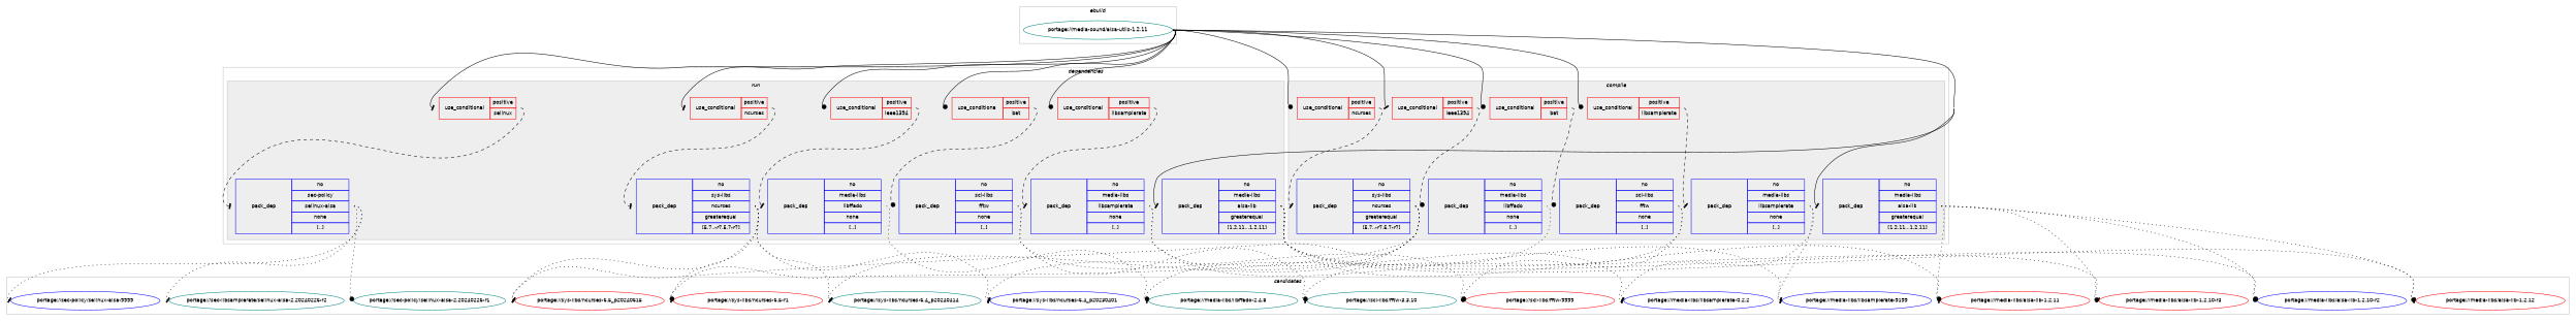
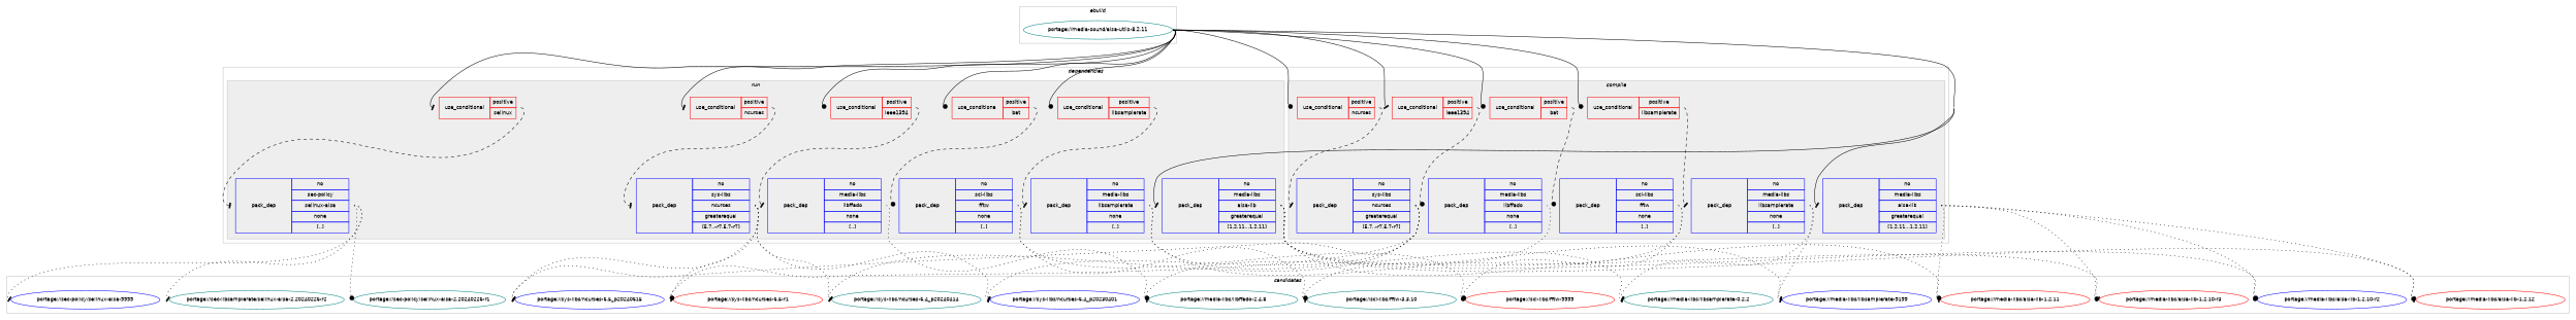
  digraph {
    compound=true
    concentrate=true
    fontname=Helvetica
    fontsize=10
    newrank=true
    rankdir=TB
    ranksep=1.5
    node [color=blue fontname=Helvetica fontsize=10 shape=none]
    edge [arrowhead=tee headport=w style=dotted tailport=e weight=100]
-   n1 [color=teal label="portage://media-sound/alsa-utils-1.2.11" width=4 shape=""]
+   n1 [color=teal label="portage://media-sound/alsa-utils-8.2.11" width=4 shape=""]
    n2 [label=<<TABLE BORDER="0" CELLBORDER="1" CELLSPACING="0" CELLPADDING="4" WIDTH="220"><TR><TD ROWSPAN="6" CELLPADDING="30">pack_dep</TD></TR><TR><TD WIDTH="110">no</TD></TR><TR><TD>sci-libs</TD></TR><TR><TD>fftw</TD></TR><TR><TD>none</TD></TR><TR><TD>[,,]</TD></TR></TABLE>>]
    n3 [color=red label=<<TABLE BORDER="0" CELLBORDER="1" CELLSPACING="0" CELLPADDING="4"><TR><TD ROWSPAN="3" CELLPADDING="10">use_conditional</TD></TR><TR><TD>positive</TD></TR><TR><TD>bat</TD></TR></TABLE>>]
    n4 [label=<<TABLE BORDER="0" CELLBORDER="1" CELLSPACING="0" CELLPADDING="4" WIDTH="220"><TR><TD ROWSPAN="6" CELLPADDING="30">pack_dep</TD></TR><TR><TD WIDTH="110">no</TD></TR><TR><TD>media-libs</TD></TR><TR><TD>libffado</TD></TR><TR><TD>none</TD></TR><TR><TD>[,,]</TD></TR></TABLE>>]
    n5 [color=red label=<<TABLE BORDER="0" CELLBORDER="1" CELLSPACING="0" CELLPADDING="4"><TR><TD ROWSPAN="3" CELLPADDING="10">use_conditional</TD></TR><TR><TD>positive</TD></TR><TR><TD>ieee1394</TD></TR></TABLE>>]
    n6 [label=<<TABLE BORDER="0" CELLBORDER="1" CELLSPACING="0" CELLPADDING="4" WIDTH="220"><TR><TD ROWSPAN="6" CELLPADDING="30">pack_dep</TD></TR><TR><TD WIDTH="110">no</TD></TR><TR><TD>media-libs</TD></TR><TR><TD>libsamplerate</TD></TR><TR><TD>none</TD></TR><TR><TD>[,,]</TD></TR></TABLE>>]
    n7 [color=red label=<<TABLE BORDER="0" CELLBORDER="1" CELLSPACING="0" CELLPADDING="4"><TR><TD ROWSPAN="3" CELLPADDING="10">use_conditional</TD></TR><TR><TD>positive</TD></TR><TR><TD>libsamplerate</TD></TR></TABLE>>]
    n8 [label=<<TABLE BORDER="0" CELLBORDER="1" CELLSPACING="0" CELLPADDING="4" WIDTH="220"><TR><TD ROWSPAN="6" CELLPADDING="30">pack_dep</TD></TR><TR><TD WIDTH="110">no</TD></TR><TR><TD>sys-libs</TD></TR><TR><TD>ncurses</TD></TR><TR><TD>greaterequal</TD></TR><TR><TD>[5.7,,-r7,5.7-r7]</TD></TR></TABLE>>]
    n9 [color=red label=<<TABLE BORDER="0" CELLBORDER="1" CELLSPACING="0" CELLPADDING="4"><TR><TD ROWSPAN="3" CELLPADDING="10">use_conditional</TD></TR><TR><TD>positive</TD></TR><TR><TD>ncurses</TD></TR></TABLE>>]
    n10 [label=<<TABLE BORDER="0" CELLBORDER="1" CELLSPACING="0" CELLPADDING="4" WIDTH="220"><TR><TD ROWSPAN="6" CELLPADDING="30">pack_dep</TD></TR><TR><TD WIDTH="110">no</TD></TR><TR><TD>media-libs</TD></TR><TR><TD>alsa-lib</TD></TR><TR><TD>greaterequal</TD></TR><TR><TD>[1.2.11,,,1.2.11]</TD></TR></TABLE>>]
    n11 [label=<<TABLE BORDER="0" CELLBORDER="1" CELLSPACING="0" CELLPADDING="4" WIDTH="220"><TR><TD ROWSPAN="6" CELLPADDING="30">pack_dep</TD></TR><TR><TD WIDTH="110">no</TD></TR><TR><TD>sci-libs</TD></TR><TR><TD>fftw</TD></TR><TR><TD>none</TD></TR><TR><TD>[,,]</TD></TR></TABLE>>]
    n12 [color=red label=<<TABLE BORDER="0" CELLBORDER="1" CELLSPACING="0" CELLPADDING="4"><TR><TD ROWSPAN="3" CELLPADDING="10">use_conditional</TD></TR><TR><TD>positive</TD></TR><TR><TD>bat</TD></TR></TABLE>>]
    n13 [label=<<TABLE BORDER="0" CELLBORDER="1" CELLSPACING="0" CELLPADDING="4" WIDTH="220"><TR><TD ROWSPAN="6" CELLPADDING="30">pack_dep</TD></TR><TR><TD WIDTH="110">no</TD></TR><TR><TD>media-libs</TD></TR><TR><TD>libffado</TD></TR><TR><TD>none</TD></TR><TR><TD>[,,]</TD></TR></TABLE>>]
    n14 [color=red label=<<TABLE BORDER="0" CELLBORDER="1" CELLSPACING="0" CELLPADDING="4"><TR><TD ROWSPAN="3" CELLPADDING="10">use_conditional</TD></TR><TR><TD>positive</TD></TR><TR><TD>ieee1394</TD></TR></TABLE>>]
    n15 [label=<<TABLE BORDER="0" CELLBORDER="1" CELLSPACING="0" CELLPADDING="4" WIDTH="220"><TR><TD ROWSPAN="6" CELLPADDING="30">pack_dep</TD></TR><TR><TD WIDTH="110">no</TD></TR><TR><TD>media-libs</TD></TR><TR><TD>libsamplerate</TD></TR><TR><TD>none</TD></TR><TR><TD>[,,]</TD></TR></TABLE>>]
    n16 [color=red label=<<TABLE BORDER="0" CELLBORDER="1" CELLSPACING="0" CELLPADDING="4"><TR><TD ROWSPAN="3" CELLPADDING="10">use_conditional</TD></TR><TR><TD>positive</TD></TR><TR><TD>libsamplerate</TD></TR></TABLE>>]
    n17 [label=<<TABLE BORDER="0" CELLBORDER="1" CELLSPACING="0" CELLPADDING="4" WIDTH="220"><TR><TD ROWSPAN="6" CELLPADDING="30">pack_dep</TD></TR><TR><TD WIDTH="110">no</TD></TR><TR><TD>sys-libs</TD></TR><TR><TD>ncurses</TD></TR><TR><TD>greaterequal</TD></TR><TR><TD>[5.7,,-r7,5.7-r7]</TD></TR></TABLE>>]
    n18 [color=red label=<<TABLE BORDER="0" CELLBORDER="1" CELLSPACING="0" CELLPADDING="4"><TR><TD ROWSPAN="3" CELLPADDING="10">use_conditional</TD></TR><TR><TD>positive</TD></TR><TR><TD>ncurses</TD></TR></TABLE>>]
    n19 [label=<<TABLE BORDER="0" CELLBORDER="1" CELLSPACING="0" CELLPADDING="4" WIDTH="220"><TR><TD ROWSPAN="6" CELLPADDING="30">pack_dep</TD></TR><TR><TD WIDTH="110">no</TD></TR><TR><TD>sec-policy</TD></TR><TR><TD>selinux-alsa</TD></TR><TR><TD>none</TD></TR><TR><TD>[,,]</TD></TR></TABLE>>]
    n20 [color=red label=<<TABLE BORDER="0" CELLBORDER="1" CELLSPACING="0" CELLPADDING="4"><TR><TD ROWSPAN="3" CELLPADDING="10">use_conditional</TD></TR><TR><TD>positive</TD></TR><TR><TD>selinux</TD></TR></TABLE>>]
    n21 [label=<<TABLE BORDER="0" CELLBORDER="1" CELLSPACING="0" CELLPADDING="4" WIDTH="220"><TR><TD ROWSPAN="6" CELLPADDING="30">pack_dep</TD></TR><TR><TD WIDTH="110">no</TD></TR><TR><TD>media-libs</TD></TR><TR><TD>alsa-lib</TD></TR><TR><TD>greaterequal</TD></TR><TR><TD>[1.2.11,,,1.2.11]</TD></TR></TABLE>>]
    n22 [color=teal label="portage://media-libs/libffado-2.4.8" width=4 shape=""]
    n23 [color=teal label="portage://sci-libs/fftw-3.3.10" width=4 shape=""]
    n24 [color=red label="portage://sci-libs/fftw-9999" width=4 shape=""]
-   n25 [label="portage://media-libs/libsamplerate-0.2.2" width=4 shape=""]
+   n25 [color=teal label="portage://media-libs/libsamplerate-0.2.2" width=4 shape=""]
    n26 [label="portage://media-libs/libsamplerate-9199" width=4 shape=""]
    n27 [label="portage://sys-libs/ncurses-6.4_p20230401" width=4 shape=""]
    n28 [color=teal label="portage://sys-libs/ncurses-6.4_p20240414" width=4 shape=""]
    n29 [color=red label="portage://sys-libs/ncurses-6.5-r1" width=4 shape=""]
-   n30 [color=red label="portage://sys-libs/ncurses-6.5_p20240615" width=4 shape=""]
+   n30 [label="portage://sys-libs/ncurses-6.5_p20240615" width=4 shape=""]
    n31 [label="portage://media-libs/alsa-lib-1.2.10-r2" width=4 shape=""]
    n32 [color=red label="portage://media-libs/alsa-lib-1.2.10-r3" width=4 shape=""]
    n33 [color=red label="portage://media-libs/alsa-lib-1.2.11" width=4 shape=""]
    n34 [color=red label="portage://media-libs/alsa-lib-1.2.12" width=4 shape=""]
    n35 [color=teal label="portage://sec-policy/selinux-alsa-2.20240226-r1" width=4 shape=""]
    n36 [color=teal label="portage://sec-libsamplerate/selinux-alsa-2.20240226-r2" width=4 shape=""]
    n37 [label="portage://sec-policy/selinux-alsa-9999" width=4 shape=""]
    subgraph cluster_1 {
      color=gray
      label=<<i>ebuild</i>>
      rank=same
      n1
    }
    subgraph cluster_2 {
      color=gray
      label=<<i>dependencies</i>>
      subgraph cluster_3 {
        color=gray
        fillcolor="#eeeeee"
        label=<<i>compile</i>>
        style=filled
        subgraph sub_4 {
          color=gray
          fillcolor="#eeeeee"
          label=<<i>compile</i>>
          style=filled
          n3
          subgraph sub_5 {
            color=gray
            fillcolor="#eeeeee"
            label=<<i>compile</i>>
            style=filled
            n2
          }
        }
        subgraph sub_6 {
          color=gray
          fillcolor="#eeeeee"
          label=<<i>compile</i>>
          style=filled
          n5
          subgraph sub_7 {
            color=gray
            fillcolor="#eeeeee"
            label=<<i>compile</i>>
            style=filled
            n4
          }
        }
        subgraph sub_8 {
          color=gray
          fillcolor="#eeeeee"
          label=<<i>compile</i>>
          style=filled
          n7
          subgraph sub_9 {
            color=gray
            fillcolor="#eeeeee"
            label=<<i>compile</i>>
            style=filled
            n6
          }
        }
        subgraph sub_10 {
          color=gray
          fillcolor="#eeeeee"
          label=<<i>compile</i>>
          style=filled
          n9
          subgraph sub_11 {
            color=gray
            fillcolor="#eeeeee"
            label=<<i>compile</i>>
            style=filled
            n8
          }
        }
        subgraph sub_12 {
          color=gray
          fillcolor="#eeeeee"
          label=<<i>compile</i>>
          style=filled
          n10
        }
      }
      subgraph cluster_13 {
        color=gray
        fillcolor="#eeeeee"
        label=<<i>compile and run</i>>
        style=filled
      }
      subgraph cluster_14 {
        color=gray
        fillcolor="#eeeeee"
        label=<<i>run</i>>
        style=filled
        subgraph sub_15 {
          color=gray
          fillcolor="#eeeeee"
          label=<<i>run</i>>
          style=filled
          n12
          subgraph sub_16 {
            color=gray
            fillcolor="#eeeeee"
            label=<<i>run</i>>
            style=filled
            n11
          }
        }
        subgraph sub_17 {
          color=gray
          fillcolor="#eeeeee"
          label=<<i>run</i>>
          style=filled
          n14
          subgraph sub_18 {
            color=gray
            fillcolor="#eeeeee"
            label=<<i>run</i>>
            style=filled
            n13
          }
        }
        subgraph sub_19 {
          color=gray
          fillcolor="#eeeeee"
          label=<<i>run</i>>
          style=filled
          n16
          subgraph sub_20 {
            color=gray
            fillcolor="#eeeeee"
            label=<<i>run</i>>
            style=filled
            n15
          }
        }
        subgraph sub_21 {
          color=gray
          fillcolor="#eeeeee"
          label=<<i>run</i>>
          style=filled
          n18
          subgraph sub_22 {
            color=gray
            fillcolor="#eeeeee"
            label=<<i>run</i>>
            style=filled
            n17
          }
        }
        subgraph sub_23 {
          color=gray
          fillcolor="#eeeeee"
          label=<<i>run</i>>
          style=filled
          n20
          subgraph sub_24 {
            color=gray
            fillcolor="#eeeeee"
            label=<<i>run</i>>
            style=filled
            n19
          }
        }
        subgraph sub_25 {
          color=gray
          fillcolor="#eeeeee"
          label=<<i>run</i>>
          style=filled
          n21
        }
      }
    }
    subgraph cluster_26 {
      color=gray
      label=<<i>candidates</i>>
      rank=same
      subgraph sub_27 {
        color=black
        label=<<i>candidates</i>>
        nodesep=1
        rank=same
        n22
      }
      subgraph sub_28 {
        color=black
        label=<<i>candidates</i>>
        nodesep=1
        rank=same
        n23
        n24
      }
      subgraph sub_29 {
        color=black
        label=<<i>candidates</i>>
        nodesep=1
        rank=same
        n25
        n26
      }
      subgraph sub_30 {
        color=black
        label=<<i>candidates</i>>
        nodesep=1
        rank=same
        n27
        n28
        n29
        n30
      }
      subgraph sub_31 {
        color=black
        label=<<i>candidates</i>>
        nodesep=1
        rank=same
        n31
        n32
        n33
        n34
      }
      subgraph sub_32 {
        color=black
        label=<<i>candidates</i>>
        nodesep=1
        rank=same
        n23
        n24
      }
      subgraph sub_33 {
        color=black
        label=<<i>candidates</i>>
        nodesep=1
        rank=same
        n22
      }
      subgraph sub_34 {
        color=black
        label=<<i>candidates</i>>
        nodesep=1
        rank=same
        n25
        n26
      }
      subgraph sub_35 {
        color=black
        label=<<i>candidates</i>>
        nodesep=1
        rank=same
        n27
        n28
        n29
        n30
      }
      subgraph sub_36 {
        color=black
        label=<<i>candidates</i>>
        nodesep=1
        rank=same
        n35
        n36
        n37
      }
      subgraph sub_37 {
        color=black
        label=<<i>candidates</i>>
        nodesep=1
        rank=same
        n31
        n32
        n33
        n34
      }
    }
    n1 -> n3 [arrowhead=dot style=solid weight=20]
    n1 -> n5 [style=solid weight=20]
    n1 -> n7 [arrowhead=dot style=solid weight=20]
    n1 -> n9 [arrowhead=dot style=solid weight=20]
    n1 -> n10 [style=solid weight=20]
    n1 -> n12 [arrowhead=dot style=solid weight=20]
    n1 -> n14 [arrowhead=dot style=solid weight=20]
    n1 -> n16 [arrowhead=dot style=solid weight=20]
    n1 -> n18 [style=solid weight=20]
    n1 -> n20 [style=solid weight=20]
    n1 -> n21 [style=solid weight=20]
    n2 -> n23 [arrowhead=dot]
    n2 -> n24 [arrowhead=dot]
    n3 -> n2 [arrowhead=dot style=dashed weight=20]
    n4 -> n22 [arrowhead=dot]
    n5 -> n4 [arrowhead=dot style=dashed weight=20]
    n6 -> n25
    n6 -> n26
    n7 -> n6 [style=dashed weight=20]
    n8 -> n27
    n8 -> n28
    n8 -> n29
    n8 -> n30
    n9 -> n8 [style=dashed weight=20]
    n10 -> n31 [arrowhead=dot]
    n10 -> n32
    n10 -> n33 [arrowhead=dot]
    n10 -> n34 [arrowhead=dot]
    n11 -> n23
    n11 -> n24 [arrowhead=dot]
    n12 -> n11 [arrowhead=dot style=dashed weight=20]
    n13 -> n22
    n14 -> n13 [style=dashed weight=20]
    n15 -> n25
    n15 -> n26
    n16 -> n15 [style=dashed weight=20]
    n17 -> n27
    n17 -> n28
    n17 -> n29 [arrowhead=dot]
    n17 -> n30
    n18 -> n17 [style=dashed weight=20]
    n19 -> n35 [arrowhead=dot]
    n19 -> n36
    n19 -> n37
    n20 -> n19 [style=dashed weight=20]
    n21 -> n31 [arrowhead=dot]
    n21 -> n32 [arrowhead=dot]
    n21 -> n33
    n21 -> n34
  }
